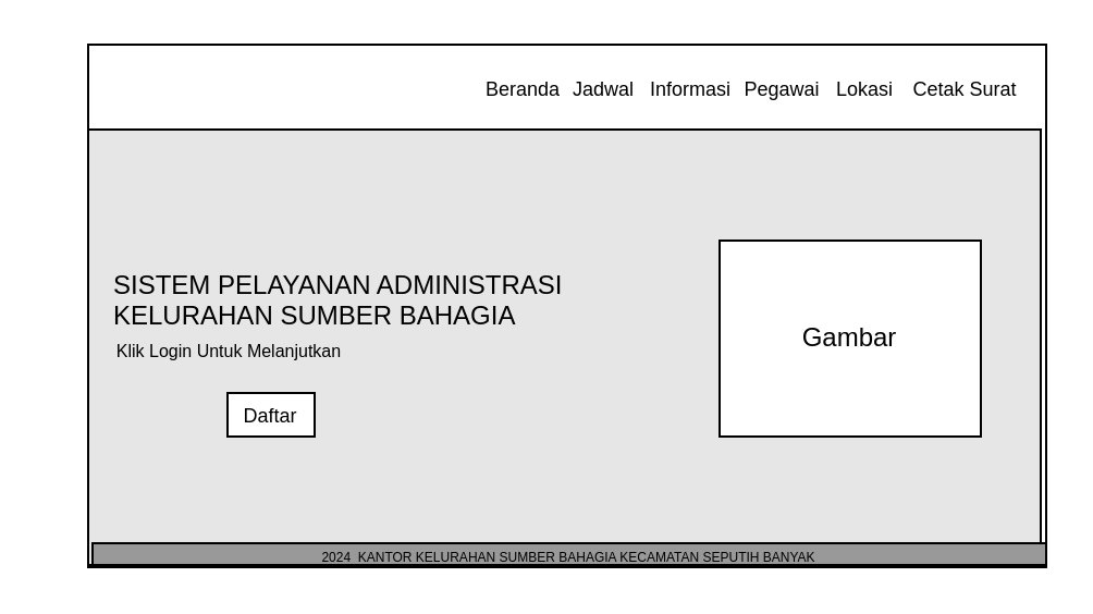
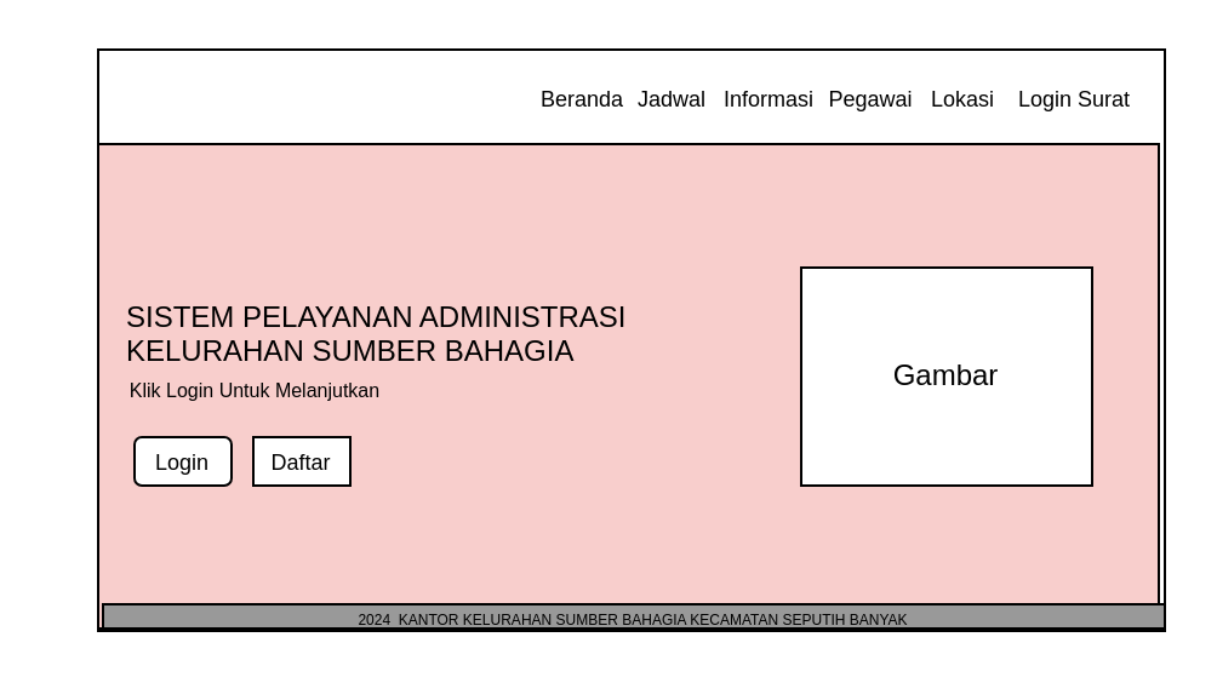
  <mxCell id="0" />
  <mxCell id="1" parent="0" />
  <mxCell id="2" value="" style="rounded=0;whiteSpace=wrap;html=1;" parent="1" vertex="1"><mxGeometry x="40" y="20" width="440" height="240" as="geometry" /></mxCell>
- <mxCell id="3" value="&amp;nbsp; &amp;nbsp;SISTEM PELAYANAN ADMINISTRASI&lt;br&gt;&amp;nbsp; &amp;nbsp;KELURAHAN SUMBER BAHAGIA&lt;br&gt;&lt;br&gt;&lt;br&gt;&lt;br&gt;" style="rounded=0;whiteSpace=wrap;html=1;fillColor=#E6E6E6;align=left;" parent="1" vertex="1"><mxGeometry x="40" y="59" width="437.5" height="200" as="geometry" /></mxCell>
+ <mxCell id="3" value="&amp;nbsp; &amp;nbsp;SISTEM PELAYANAN ADMINISTRASI&lt;br&gt;&amp;nbsp; &amp;nbsp;KELURAHAN SUMBER BAHAGIA&lt;br&gt;&lt;br&gt;&lt;br&gt;&lt;br&gt;" style="rounded=0;whiteSpace=wrap;html=1;fillColor=#f8cecc;align=left;" parent="1" vertex="1"><mxGeometry x="40" y="59" width="437.5" height="200" as="geometry" /></mxCell>
+ <mxCell id="4" value="&lt;font style=&quot;font-size: 9px;&quot;&gt;Login&lt;/font&gt;" style="rounded=1;whiteSpace=wrap;html=1;" parent="1" vertex="1"><mxGeometry x="55" y="180" width="40" height="20" as="geometry" /></mxCell>
  <mxCell id="5" value="&lt;font style=&quot;font-size: 9px;&quot;&gt;Daftar&lt;/font&gt;" style="whiteSpace=wrap;html=1;rounded=0;" parent="1" vertex="1"><mxGeometry x="104" y="180" width="40" height="20" as="geometry" /></mxCell>
  <mxCell id="6" value="&lt;font style=&quot;font-size: 9px;&quot;&gt;Beranda&lt;/font&gt;" style="text;html=1;strokeColor=none;fillColor=none;align=center;verticalAlign=middle;whiteSpace=wrap;rounded=0;" parent="1" vertex="1"><mxGeometry x="215" y="30" width="50" height="20" as="geometry" /></mxCell>
  <mxCell id="7" value="&lt;font style=&quot;font-size: 9px;&quot;&gt;Jadwal&lt;/font&gt;" style="text;html=1;strokeColor=none;fillColor=none;align=center;verticalAlign=middle;whiteSpace=wrap;rounded=0;" parent="1" vertex="1"><mxGeometry x="252" y="30" width="50" height="20" as="geometry" /></mxCell>
  <mxCell id="8" value="&lt;font style=&quot;font-size: 9px;&quot;&gt;Informasi&lt;/font&gt;" style="text;html=1;strokeColor=none;fillColor=none;align=center;verticalAlign=middle;whiteSpace=wrap;rounded=0;" parent="1" vertex="1"><mxGeometry x="292" y="30" width="50" height="20" as="geometry" /></mxCell>
  <mxCell id="9" value="&lt;font style=&quot;font-size: 9px;&quot;&gt;Lokasi&lt;/font&gt;" style="text;html=1;strokeColor=none;fillColor=none;align=center;verticalAlign=middle;whiteSpace=wrap;rounded=0;" parent="1" vertex="1"><mxGeometry x="372" y="30" width="50" height="20" as="geometry" /></mxCell>
- <mxCell id="10" value="&lt;font style=&quot;font-size: 9px;&quot;&gt;Cetak Surat&lt;/font&gt;" style="text;html=1;strokeColor=none;fillColor=none;align=center;verticalAlign=middle;whiteSpace=wrap;rounded=0;" parent="1" vertex="1"><mxGeometry x="418" y="30" width="50" height="20" as="geometry" /></mxCell>
+ <mxCell id="10" value="&lt;font style=&quot;font-size: 9px;&quot;&gt;Login Surat&lt;/font&gt;" style="text;html=1;strokeColor=none;fillColor=none;align=center;verticalAlign=middle;whiteSpace=wrap;rounded=0;" parent="1" vertex="1"><mxGeometry x="418" y="30" width="50" height="20" as="geometry" /></mxCell>
  <mxCell id="11" value="&lt;font style=&quot;font-size: 6px;&quot;&gt;2024&amp;nbsp; KANTOR KELURAHAN SUMBER BAHAGIA KECAMATAN SEPUTIH BANYAK&lt;/font&gt;" style="rounded=0;whiteSpace=wrap;html=1;fillColor=#999999;" parent="1" vertex="1"><mxGeometry x="42" y="249" width="438" height="10" as="geometry" /></mxCell>
  <mxCell id="12" value="&lt;font style=&quot;font-size: 9px;&quot;&gt;Pegawai&lt;/font&gt;" style="text;html=1;strokeColor=none;fillColor=none;align=center;verticalAlign=middle;whiteSpace=wrap;rounded=0;" parent="1" vertex="1"><mxGeometry x="334" y="30" width="50" height="20" as="geometry" /></mxCell>
  <mxCell id="13" value="&lt;font style=&quot;font-size: 8px;&quot;&gt;Klik Login Untuk Melanjutkan&lt;/font&gt;" style="text;html=1;strokeColor=none;fillColor=none;align=center;verticalAlign=middle;whiteSpace=wrap;rounded=0;" parent="1" vertex="1"><mxGeometry x="20" y="150" width="170" height="20" as="geometry" /></mxCell>
  <mxCell id="14" value="Gambar" style="rounded=0;whiteSpace=wrap;html=1;" parent="1" vertex="1"><mxGeometry x="330" y="110" width="120" height="90" as="geometry" /></mxCell>
